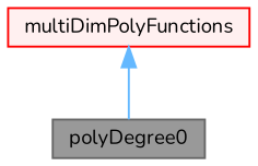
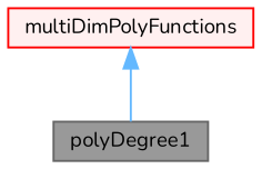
  digraph {
    fontname=Nunito
    node [fontname=Nunito fontsize=10 shape=box style=filled]
-   n1 [color=gray40 fillcolor=grey60 fontcolor=black height=0.2 label=polyDegree0 width=0.4]
+   n1 [color=gray40 fillcolor=grey60 fontcolor=black height=0.2 label=polyDegree1 width=0.4]
    n2 [color=red fillcolor="#FFF0F0" height=0.2 label=multiDimPolyFunctions width=0.4]
    n2 -> n1 [color=steelblue1 dir=back fontname=Nunito fontsize=10 labelfontname=Helvetica labelfontsize=10 style=solid]
  }
